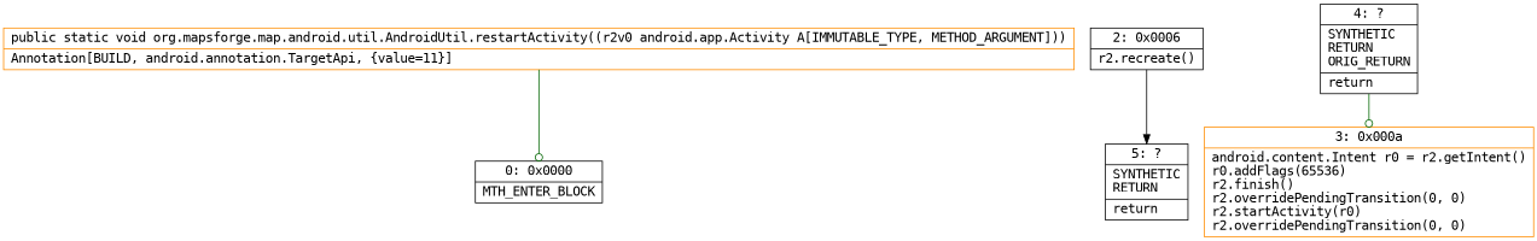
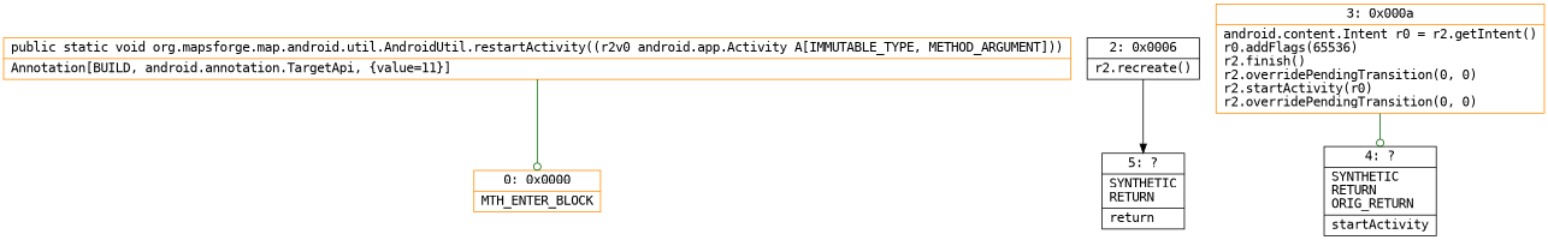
  digraph {
    fontname="DejaVu Sans Mono"
    node [color=black fontname="DejaVu Sans Mono" shape=record]
    edge [arrowhead=odot color=darkgreen fontname="DejaVu Sans Mono"]
-   n1 [label="{0\:\ 0x0000|MTH_ENTER_BLOCK\l}"]
+   n1 [color=darkorange label="{0\:\ 0x0000|MTH_ENTER_BLOCK\l}"]
    n2 [label="{2\:\ 0x0006|r2.recreate()\l}"]
    n3 [label="{5\:\ ?|SYNTHETIC\lRETURN\l|return\l}"]
    n4 [color=darkorange label="{3\:\ 0x000a|android.content.Intent r0 = r2.getIntent()\lr0.addFlags(65536)\lr2.finish()\lr2.overridePendingTransition(0, 0)\lr2.startActivity(r0)\lr2.overridePendingTransition(0, 0)\l}"]
-   n5 [label="{4\:\ ?|SYNTHETIC\lRETURN\lORIG_RETURN\l|return\l}"]
+   n5 [label="{4\:\ ?|SYNTHETIC\lRETURN\lORIG_RETURN\l|startActivity\l}"]
    n6 [color=darkorange label="{public static void org.mapsforge.map.android.util.AndroidUtil.restartActivity((r2v0 android.app.Activity A[IMMUTABLE_TYPE, METHOD_ARGUMENT]))  | Annotation[BUILD, android.annotation.TargetApi, \{value=11\}]\l}"]
    n2 -> n3 [arrowhead=normal color=black]
-   n5 -> n4
+   n4 -> n5
    n6 -> n1
  }
